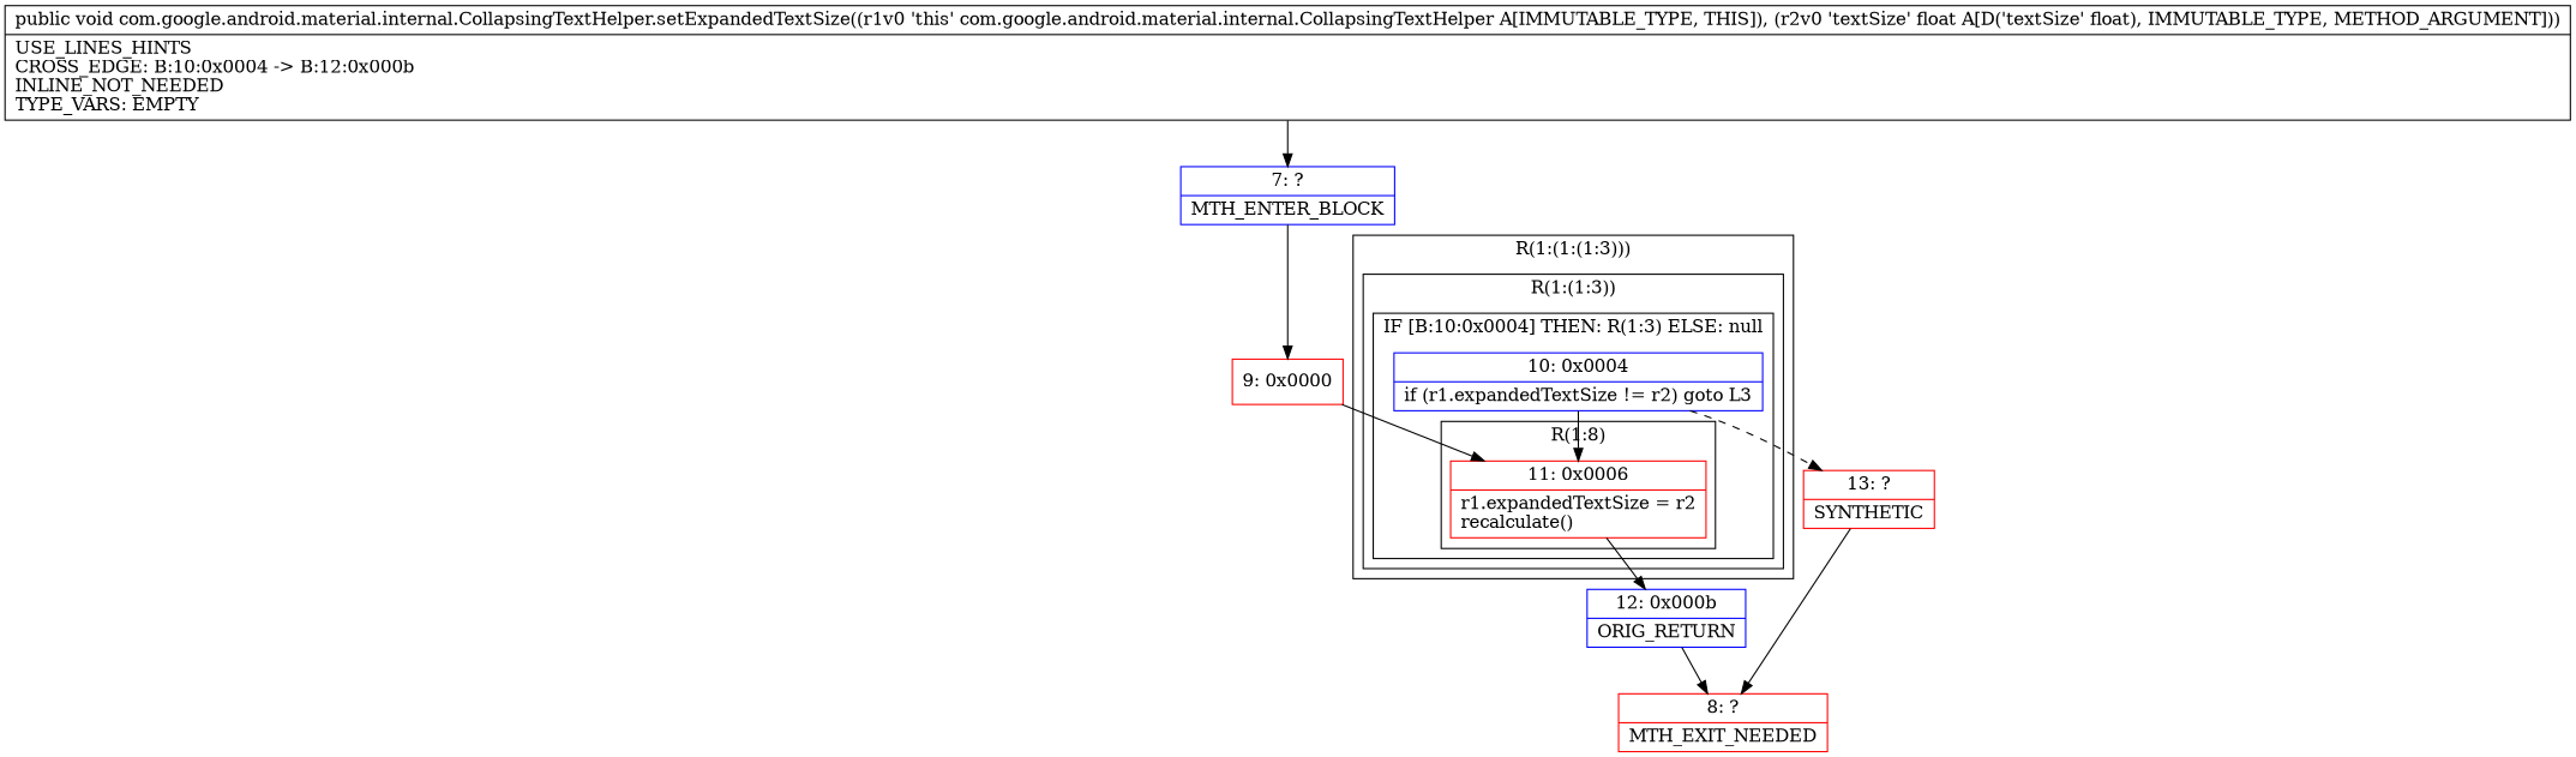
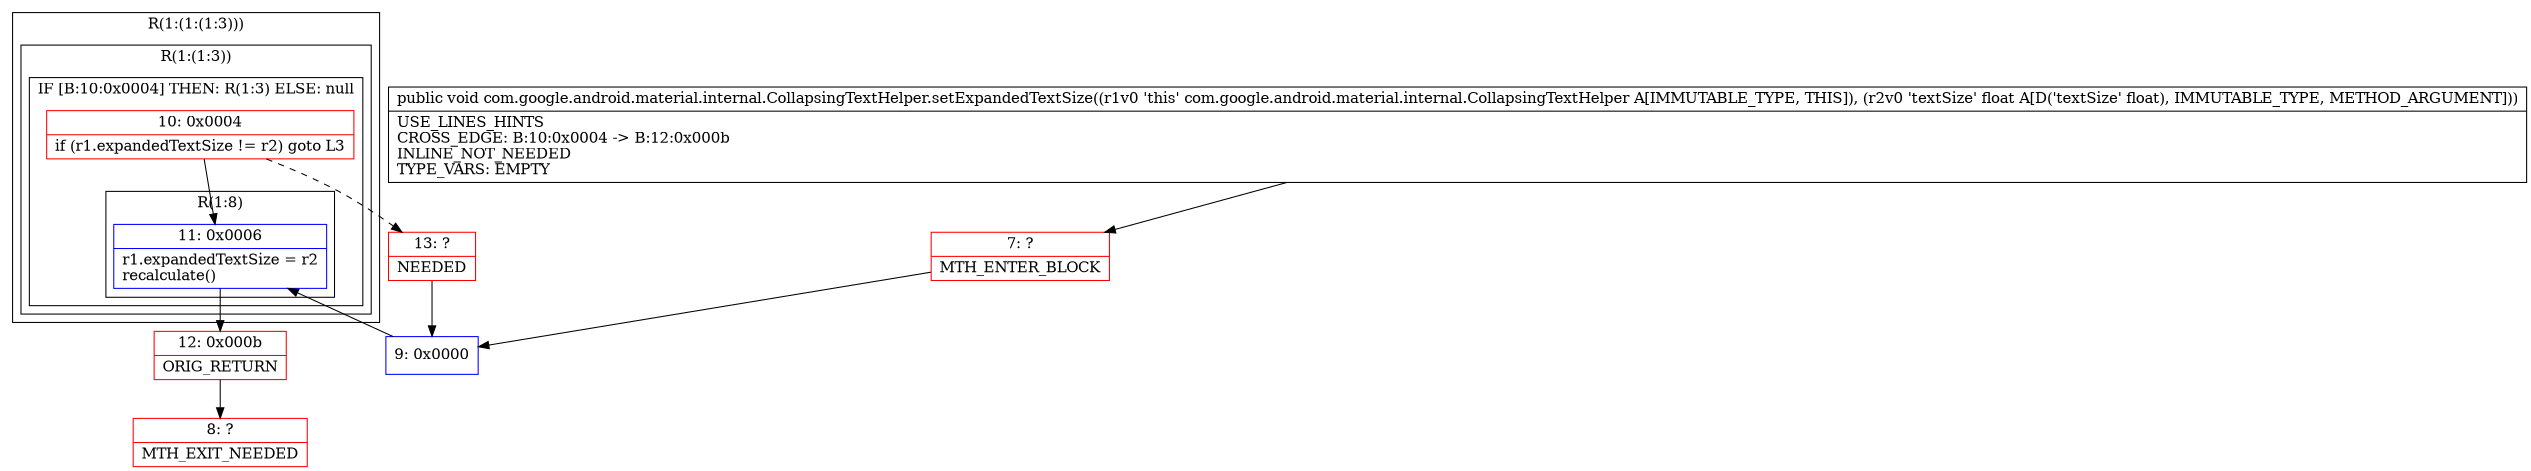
  digraph {
    node [color=red shape=record]
-   n1 [label="{11\:\ 0x0006|r1.expandedTextSize = r2\lrecalculate()\l}"]
-   n2 [color=blue label="{10\:\ 0x0004|if (r1.expandedTextSize != r2) goto L3\l}"]
-   n3 [color=blue label="{12\:\ 0x000b|ORIG_RETURN\l}"]
-   n4 [label="{13\:\ ?|SYNTHETIC\l}"]
+   n1 [color=blue label="{11\:\ 0x0006|r1.expandedTextSize = r2\lrecalculate()\l}"]
+   n2 [label="{10\:\ 0x0004|if (r1.expandedTextSize != r2) goto L3\l}"]
+   n3 [label="{12\:\ 0x000b|ORIG_RETURN\l}"]
+   n4 [label="{13\:\ ?|NEEDED\l}"]
    n5 [label="{8\:\ ?|MTH_EXIT_NEEDED\l}"]
-   n6 [color=blue label="{7\:\ ?|MTH_ENTER_BLOCK\l}"]
-   n7 [label="{9\:\ 0x0000}"]
+   n6 [label="{7\:\ ?|MTH_ENTER_BLOCK\l}"]
+   n7 [color=blue label="{9\:\ 0x0000}"]
    n8 [label="{public void com.google.android.material.internal.CollapsingTextHelper.setExpandedTextSize((r1v0 'this' com.google.android.material.internal.CollapsingTextHelper A[IMMUTABLE_TYPE, THIS]), (r2v0 'textSize' float A[D('textSize' float), IMMUTABLE_TYPE, METHOD_ARGUMENT]))  | USE_LINES_HINTS\lCROSS_EDGE: B:10:0x0004 \-\> B:12:0x000b\lINLINE_NOT_NEEDED\lTYPE_VARS: EMPTY\l}" color=""]
    subgraph cluster_1 {
      label="R(1:(1:(1:3)))"
      subgraph cluster_2 {
        label="R(1:(1:3))"
        subgraph cluster_3 {
          label="IF [B:10:0x0004] THEN: R(1:3) ELSE: null"
          n2
          subgraph cluster_4 {
            label="R(1:8)"
            n1
          }
        }
      }
    }
    n1 -> n3
    n2 -> n1
    n2 -> n4 [style=dashed]
    n3 -> n5
-   n4 -> n5
+   n4 -> n7
    n6 -> n7
    n7 -> n1
    n8 -> n6
  }
